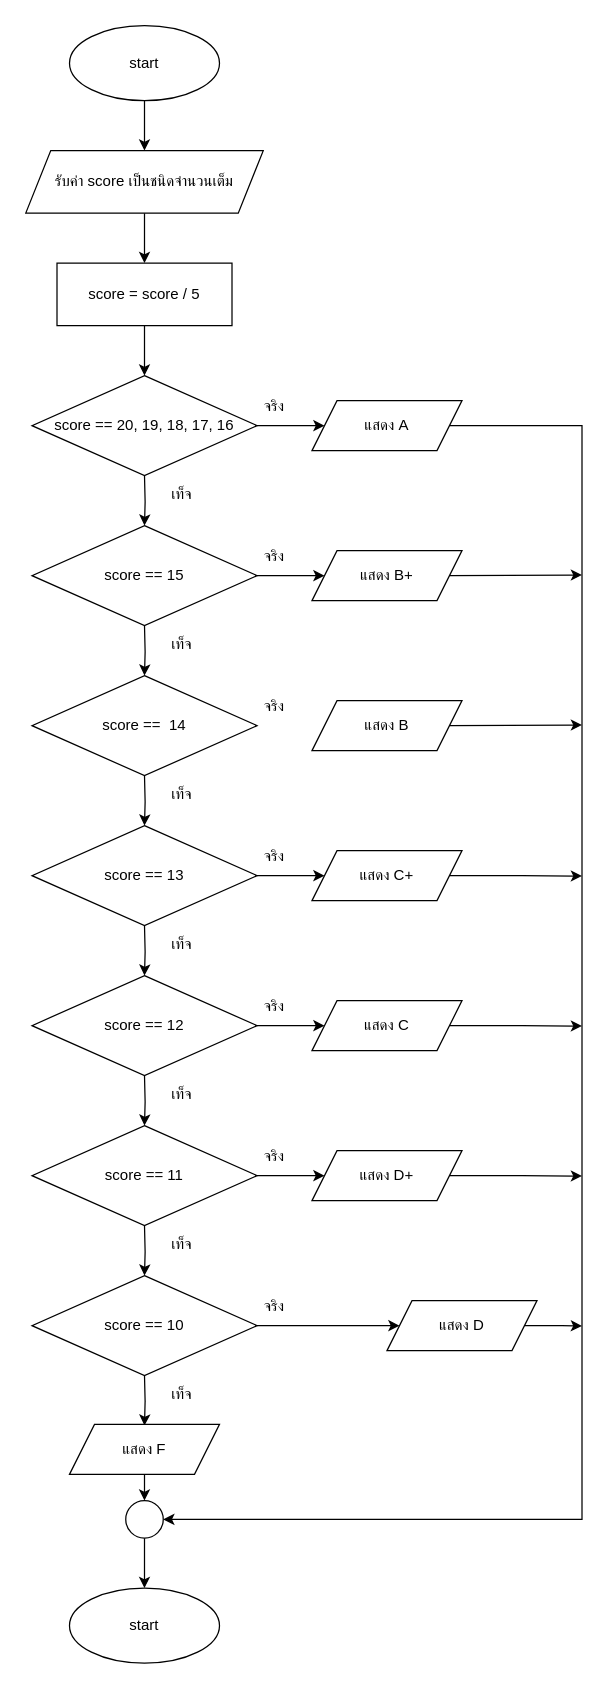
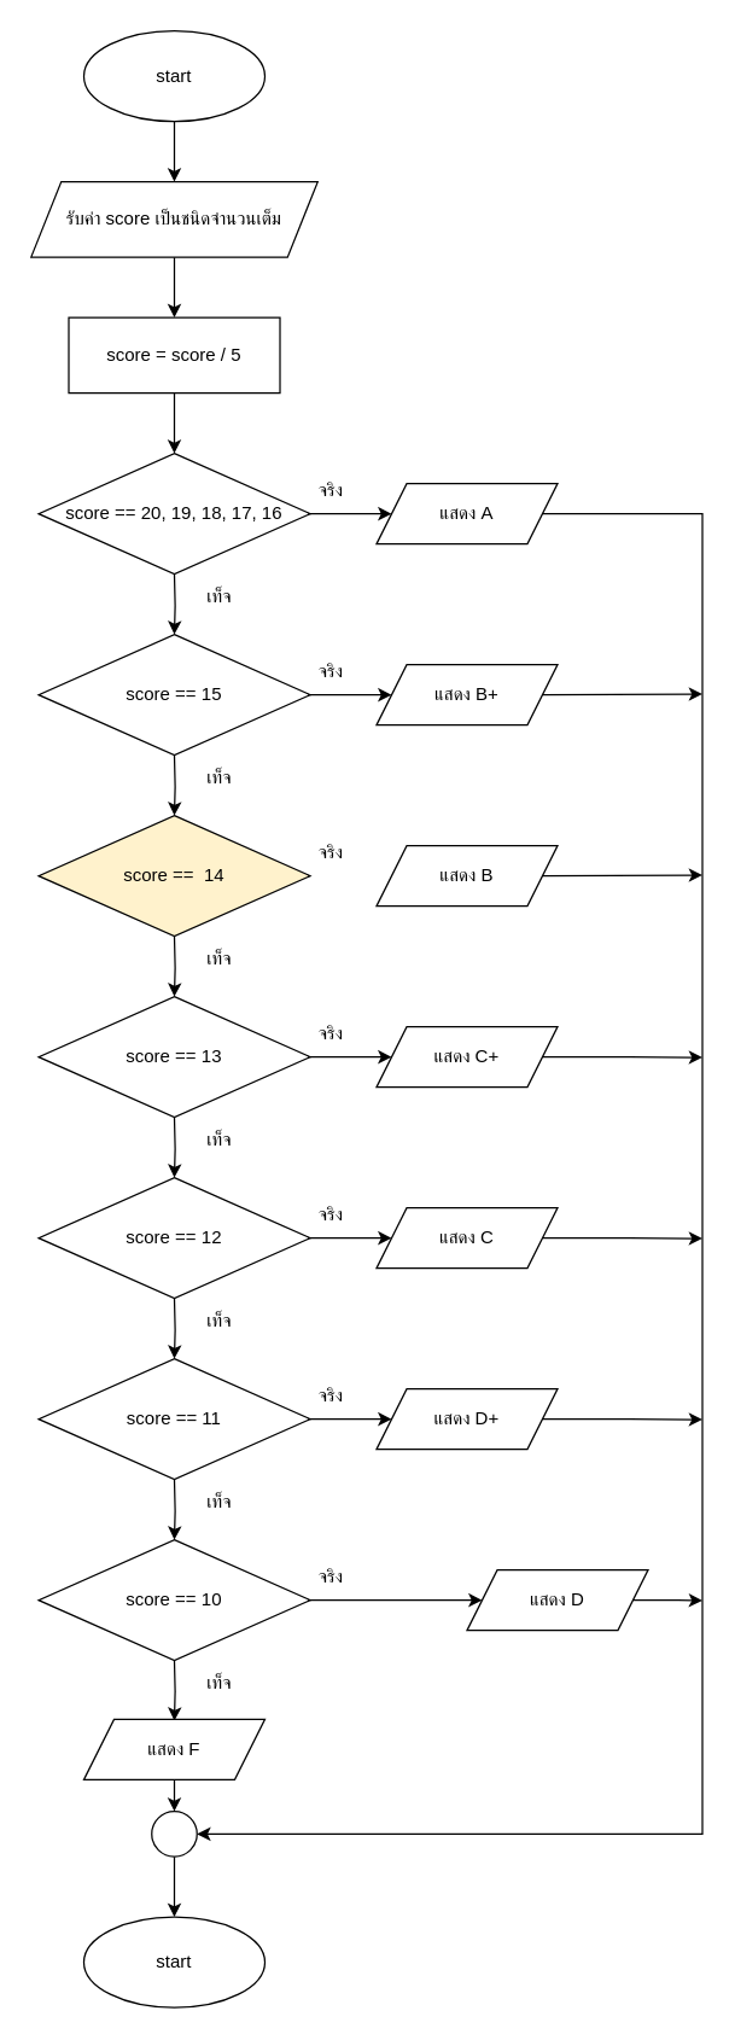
  <mxCell id="0" />
  <mxCell id="1" parent="0" />
  <mxCell id="2" value="" style="edgeStyle=orthogonalEdgeStyle;rounded=0;orthogonalLoop=1;jettySize=auto;html=1;" edge="1" parent="1" source="3" target="5"><mxGeometry relative="1" as="geometry" /></mxCell>
  <mxCell id="3" value="start" style="ellipse;whiteSpace=wrap;html=1;aspect=fixed;" vertex="1" parent="1"><mxGeometry x="55" y="20" width="120" height="60" as="geometry" /></mxCell>
  <mxCell id="4" value="" style="edgeStyle=orthogonalEdgeStyle;rounded=0;orthogonalLoop=1;jettySize=auto;html=1;" edge="1" parent="1" source="5" target="7"><mxGeometry relative="1" as="geometry" /></mxCell>
  <mxCell id="5" value="รับค่า score เป็นชนิดจำนวนเต็ม" style="shape=parallelogram;perimeter=parallelogramPerimeter;whiteSpace=wrap;html=1;fixedSize=1;" vertex="1" parent="1"><mxGeometry x="20" y="120" width="190" height="50" as="geometry" /></mxCell>
  <mxCell id="6" value="" style="edgeStyle=orthogonalEdgeStyle;rounded=0;orthogonalLoop=1;jettySize=auto;html=1;" edge="1" parent="1" source="7" target="9"><mxGeometry relative="1" as="geometry" /></mxCell>
  <mxCell id="7" value="score = score / 5" style="rounded=0;whiteSpace=wrap;html=1;" vertex="1" parent="1"><mxGeometry x="45" y="210" width="140" height="50" as="geometry" /></mxCell>
  <mxCell id="8" value="" style="edgeStyle=orthogonalEdgeStyle;rounded=0;orthogonalLoop=1;jettySize=auto;html=1;" edge="1" parent="1" source="9" target="11"><mxGeometry relative="1" as="geometry" /></mxCell>
  <mxCell id="9" value="score == 20, 19, 18, 17, 16" style="rhombus;whiteSpace=wrap;html=1;" vertex="1" parent="1"><mxGeometry x="25" y="300" width="180" height="80" as="geometry" /></mxCell>
  <mxCell id="10" style="edgeStyle=orthogonalEdgeStyle;rounded=0;orthogonalLoop=1;jettySize=auto;html=1;exitX=1;exitY=0.5;exitDx=0;exitDy=0;entryX=1;entryY=0.5;entryDx=0;entryDy=0;" edge="1" parent="1" source="11" target="60"><mxGeometry relative="1" as="geometry"><mxPoint x="425" y="1240" as="targetPoint" /><Array as="points"><mxPoint x="465" y="340" /><mxPoint x="465" y="1215" /></Array></mxGeometry></mxCell>
  <mxCell id="11" value="แสดง A" style="shape=parallelogram;perimeter=parallelogramPerimeter;whiteSpace=wrap;html=1;fixedSize=1;" vertex="1" parent="1"><mxGeometry x="249" y="320" width="120" height="40" as="geometry" /></mxCell>
  <mxCell id="12" value="จริง" style="text;html=1;align=center;verticalAlign=middle;whiteSpace=wrap;rounded=0;" vertex="1" parent="1"><mxGeometry x="189" y="310" width="60" height="30" as="geometry" /></mxCell>
  <mxCell id="13" value="เท็จ" style="text;html=1;align=center;verticalAlign=middle;whiteSpace=wrap;rounded=0;" vertex="1" parent="1"><mxGeometry x="115" y="380" width="60" height="30" as="geometry" /></mxCell>
  <mxCell id="14" value="" style="edgeStyle=orthogonalEdgeStyle;rounded=0;orthogonalLoop=1;jettySize=auto;html=1;" edge="1" parent="1" target="16"><mxGeometry relative="1" as="geometry"><mxPoint x="115" y="380" as="sourcePoint" /></mxGeometry></mxCell>
  <mxCell id="15" value="" style="edgeStyle=orthogonalEdgeStyle;rounded=0;orthogonalLoop=1;jettySize=auto;html=1;" edge="1" parent="1" source="16" target="18"><mxGeometry relative="1" as="geometry" /></mxCell>
  <mxCell id="16" value="score == 15" style="rhombus;whiteSpace=wrap;html=1;" vertex="1" parent="1"><mxGeometry x="25" y="420" width="180" height="80" as="geometry" /></mxCell>
  <mxCell id="17" style="edgeStyle=orthogonalEdgeStyle;rounded=0;orthogonalLoop=1;jettySize=auto;html=1;exitX=1;exitY=0.5;exitDx=0;exitDy=0;" edge="1" parent="1" source="18"><mxGeometry relative="1" as="geometry"><mxPoint x="465" y="459.529" as="targetPoint" /></mxGeometry></mxCell>
  <mxCell id="18" value="แสดง B+" style="shape=parallelogram;perimeter=parallelogramPerimeter;whiteSpace=wrap;html=1;fixedSize=1;" vertex="1" parent="1"><mxGeometry x="249" y="440" width="120" height="40" as="geometry" /></mxCell>
  <mxCell id="19" value="จริง" style="text;html=1;align=center;verticalAlign=middle;whiteSpace=wrap;rounded=0;" vertex="1" parent="1"><mxGeometry x="189" y="430" width="60" height="30" as="geometry" /></mxCell>
  <mxCell id="20" value="เท็จ" style="text;html=1;align=center;verticalAlign=middle;whiteSpace=wrap;rounded=0;" vertex="1" parent="1"><mxGeometry x="115" y="500" width="60" height="30" as="geometry" /></mxCell>
  <mxCell id="21" value="" style="edgeStyle=orthogonalEdgeStyle;rounded=0;orthogonalLoop=1;jettySize=auto;html=1;" edge="1" parent="1" target="22"><mxGeometry relative="1" as="geometry"><mxPoint x="115" y="500" as="sourcePoint" /></mxGeometry></mxCell>
- <mxCell id="22" value="score ==&amp;nbsp; 14" style="rhombus;whiteSpace=wrap;html=1;" vertex="1" parent="1"><mxGeometry x="25" y="540" width="180" height="80" as="geometry" /></mxCell>
+ <mxCell id="22" value="score ==&amp;nbsp; 14" style="rhombus;whiteSpace=wrap;html=1;fillColor=#fff2cc;" vertex="1" parent="1"><mxGeometry x="25" y="540" width="180" height="80" as="geometry" /></mxCell>
  <mxCell id="23" style="edgeStyle=orthogonalEdgeStyle;rounded=0;orthogonalLoop=1;jettySize=auto;html=1;exitX=1;exitY=0.5;exitDx=0;exitDy=0;" edge="1" parent="1" source="24"><mxGeometry relative="1" as="geometry"><mxPoint x="465" y="579.529" as="targetPoint" /></mxGeometry></mxCell>
  <mxCell id="24" value="แสดง B" style="shape=parallelogram;perimeter=parallelogramPerimeter;whiteSpace=wrap;html=1;fixedSize=1;" vertex="1" parent="1"><mxGeometry x="249" y="560" width="120" height="40" as="geometry" /></mxCell>
  <mxCell id="25" value="จริง" style="text;html=1;align=center;verticalAlign=middle;whiteSpace=wrap;rounded=0;" vertex="1" parent="1"><mxGeometry x="189" y="550" width="60" height="30" as="geometry" /></mxCell>
  <mxCell id="26" value="เท็จ" style="text;html=1;align=center;verticalAlign=middle;whiteSpace=wrap;rounded=0;" vertex="1" parent="1"><mxGeometry x="115" y="620" width="60" height="30" as="geometry" /></mxCell>
  <mxCell id="27" value="" style="edgeStyle=orthogonalEdgeStyle;rounded=0;orthogonalLoop=1;jettySize=auto;html=1;" edge="1" parent="1" target="29"><mxGeometry relative="1" as="geometry"><mxPoint x="115" y="620" as="sourcePoint" /></mxGeometry></mxCell>
  <mxCell id="28" value="" style="edgeStyle=orthogonalEdgeStyle;rounded=0;orthogonalLoop=1;jettySize=auto;html=1;" edge="1" parent="1" source="29" target="31"><mxGeometry relative="1" as="geometry" /></mxCell>
  <mxCell id="29" value="score == 13" style="rhombus;whiteSpace=wrap;html=1;" vertex="1" parent="1"><mxGeometry x="25" y="660" width="180" height="80" as="geometry" /></mxCell>
  <mxCell id="30" style="edgeStyle=orthogonalEdgeStyle;rounded=0;orthogonalLoop=1;jettySize=auto;html=1;exitX=1;exitY=0.5;exitDx=0;exitDy=0;" edge="1" parent="1" source="31"><mxGeometry relative="1" as="geometry"><mxPoint x="465" y="700.345" as="targetPoint" /></mxGeometry></mxCell>
  <mxCell id="31" value="แสดง C+" style="shape=parallelogram;perimeter=parallelogramPerimeter;whiteSpace=wrap;html=1;fixedSize=1;" vertex="1" parent="1"><mxGeometry x="249" y="680" width="120" height="40" as="geometry" /></mxCell>
  <mxCell id="32" value="จริง" style="text;html=1;align=center;verticalAlign=middle;whiteSpace=wrap;rounded=0;" vertex="1" parent="1"><mxGeometry x="189" y="670" width="60" height="30" as="geometry" /></mxCell>
  <mxCell id="33" value="เท็จ" style="text;html=1;align=center;verticalAlign=middle;whiteSpace=wrap;rounded=0;" vertex="1" parent="1"><mxGeometry x="115" y="740" width="60" height="30" as="geometry" /></mxCell>
  <mxCell id="34" value="" style="edgeStyle=orthogonalEdgeStyle;rounded=0;orthogonalLoop=1;jettySize=auto;html=1;" edge="1" parent="1" target="36"><mxGeometry relative="1" as="geometry"><mxPoint x="115" y="740" as="sourcePoint" /></mxGeometry></mxCell>
  <mxCell id="35" value="" style="edgeStyle=orthogonalEdgeStyle;rounded=0;orthogonalLoop=1;jettySize=auto;html=1;" edge="1" parent="1" source="36" target="38"><mxGeometry relative="1" as="geometry" /></mxCell>
  <mxCell id="36" value="score == 12" style="rhombus;whiteSpace=wrap;html=1;" vertex="1" parent="1"><mxGeometry x="25" y="780" width="180" height="80" as="geometry" /></mxCell>
  <mxCell id="37" style="edgeStyle=orthogonalEdgeStyle;rounded=0;orthogonalLoop=1;jettySize=auto;html=1;exitX=1;exitY=0.5;exitDx=0;exitDy=0;" edge="1" parent="1" source="38"><mxGeometry relative="1" as="geometry"><mxPoint x="465" y="820.345" as="targetPoint" /></mxGeometry></mxCell>
  <mxCell id="38" value="แสดง C" style="shape=parallelogram;perimeter=parallelogramPerimeter;whiteSpace=wrap;html=1;fixedSize=1;" vertex="1" parent="1"><mxGeometry x="249" y="800" width="120" height="40" as="geometry" /></mxCell>
  <mxCell id="39" value="จริง" style="text;html=1;align=center;verticalAlign=middle;whiteSpace=wrap;rounded=0;" vertex="1" parent="1"><mxGeometry x="189" y="790" width="60" height="30" as="geometry" /></mxCell>
  <mxCell id="40" value="เท็จ" style="text;html=1;align=center;verticalAlign=middle;whiteSpace=wrap;rounded=0;" vertex="1" parent="1"><mxGeometry x="115" y="860" width="60" height="30" as="geometry" /></mxCell>
  <mxCell id="41" value="" style="edgeStyle=orthogonalEdgeStyle;rounded=0;orthogonalLoop=1;jettySize=auto;html=1;" edge="1" parent="1" target="43"><mxGeometry relative="1" as="geometry"><mxPoint x="115" y="860" as="sourcePoint" /></mxGeometry></mxCell>
  <mxCell id="42" value="" style="edgeStyle=orthogonalEdgeStyle;rounded=0;orthogonalLoop=1;jettySize=auto;html=1;" edge="1" parent="1" source="43" target="45"><mxGeometry relative="1" as="geometry" /></mxCell>
  <mxCell id="43" value="score == 11" style="rhombus;whiteSpace=wrap;html=1;" vertex="1" parent="1"><mxGeometry x="25" y="900" width="180" height="80" as="geometry" /></mxCell>
  <mxCell id="44" style="edgeStyle=orthogonalEdgeStyle;rounded=0;orthogonalLoop=1;jettySize=auto;html=1;exitX=1;exitY=0.5;exitDx=0;exitDy=0;" edge="1" parent="1" source="45"><mxGeometry relative="1" as="geometry"><mxPoint x="465" y="940.345" as="targetPoint" /></mxGeometry></mxCell>
  <mxCell id="45" value="แสดง D+" style="shape=parallelogram;perimeter=parallelogramPerimeter;whiteSpace=wrap;html=1;fixedSize=1;" vertex="1" parent="1"><mxGeometry x="249" y="920" width="120" height="40" as="geometry" /></mxCell>
  <mxCell id="46" value="จริง" style="text;html=1;align=center;verticalAlign=middle;whiteSpace=wrap;rounded=0;" vertex="1" parent="1"><mxGeometry x="189" y="910" width="60" height="30" as="geometry" /></mxCell>
  <mxCell id="47" value="เท็จ" style="text;html=1;align=center;verticalAlign=middle;whiteSpace=wrap;rounded=0;" vertex="1" parent="1"><mxGeometry x="115" y="980" width="60" height="30" as="geometry" /></mxCell>
  <mxCell id="48" value="" style="edgeStyle=orthogonalEdgeStyle;rounded=0;orthogonalLoop=1;jettySize=auto;html=1;" edge="1" parent="1" target="50"><mxGeometry relative="1" as="geometry"><mxPoint x="115" y="980" as="sourcePoint" /></mxGeometry></mxCell>
  <mxCell id="49" value="" style="edgeStyle=orthogonalEdgeStyle;rounded=0;orthogonalLoop=1;jettySize=auto;html=1;" edge="1" parent="1" source="50" target="52"><mxGeometry relative="1" as="geometry" /></mxCell>
  <mxCell id="50" value="score == 10" style="rhombus;whiteSpace=wrap;html=1;" vertex="1" parent="1"><mxGeometry x="25" y="1020" width="180" height="80" as="geometry" /></mxCell>
  <mxCell id="51" style="edgeStyle=orthogonalEdgeStyle;rounded=0;orthogonalLoop=1;jettySize=auto;html=1;exitX=1;exitY=0.5;exitDx=0;exitDy=0;" edge="1" parent="1" source="52"><mxGeometry relative="1" as="geometry"><mxPoint x="465" y="1060.345" as="targetPoint" /></mxGeometry></mxCell>
  <mxCell id="52" value="แสดง D" style="shape=parallelogram;perimeter=parallelogramPerimeter;whiteSpace=wrap;html=1;fixedSize=1;" vertex="1" parent="1"><mxGeometry x="309" y="1040" width="120" height="40" as="geometry" /></mxCell>
  <mxCell id="53" value="จริง" style="text;html=1;align=center;verticalAlign=middle;whiteSpace=wrap;rounded=0;" vertex="1" parent="1"><mxGeometry x="189" y="1030" width="60" height="30" as="geometry" /></mxCell>
  <mxCell id="54" value="เท็จ" style="text;html=1;align=center;verticalAlign=middle;whiteSpace=wrap;rounded=0;" vertex="1" parent="1"><mxGeometry x="115" y="1100" width="60" height="30" as="geometry" /></mxCell>
  <mxCell id="55" value="" style="edgeStyle=orthogonalEdgeStyle;rounded=0;orthogonalLoop=1;jettySize=auto;html=1;" edge="1" parent="1"><mxGeometry relative="1" as="geometry"><mxPoint x="115" y="1100" as="sourcePoint" /><mxPoint x="115" y="1140" as="targetPoint" /></mxGeometry></mxCell>
  <mxCell id="56" style="edgeStyle=orthogonalEdgeStyle;rounded=0;orthogonalLoop=1;jettySize=auto;html=1;exitX=0.5;exitY=1;exitDx=0;exitDy=0;entryX=0.5;entryY=0;entryDx=0;entryDy=0;" edge="1" parent="1" source="57" target="60"><mxGeometry relative="1" as="geometry" /></mxCell>
  <mxCell id="57" value="แสดง F" style="shape=parallelogram;perimeter=parallelogramPerimeter;whiteSpace=wrap;html=1;fixedSize=1;" vertex="1" parent="1"><mxGeometry x="55" y="1139" width="120" height="40" as="geometry" /></mxCell>
  <mxCell id="58" value="start" style="ellipse;whiteSpace=wrap;html=1;aspect=fixed;" vertex="1" parent="1"><mxGeometry x="55" y="1270" width="120" height="60" as="geometry" /></mxCell>
  <mxCell id="59" style="edgeStyle=orthogonalEdgeStyle;rounded=0;orthogonalLoop=1;jettySize=auto;html=1;exitX=0.5;exitY=1;exitDx=0;exitDy=0;entryX=0.5;entryY=0;entryDx=0;entryDy=0;" edge="1" parent="1" source="60" target="58"><mxGeometry relative="1" as="geometry" /></mxCell>
  <mxCell id="60" value="" style="ellipse;whiteSpace=wrap;html=1;aspect=fixed;" vertex="1" parent="1"><mxGeometry x="100" y="1200" width="30" height="30" as="geometry" /></mxCell>
